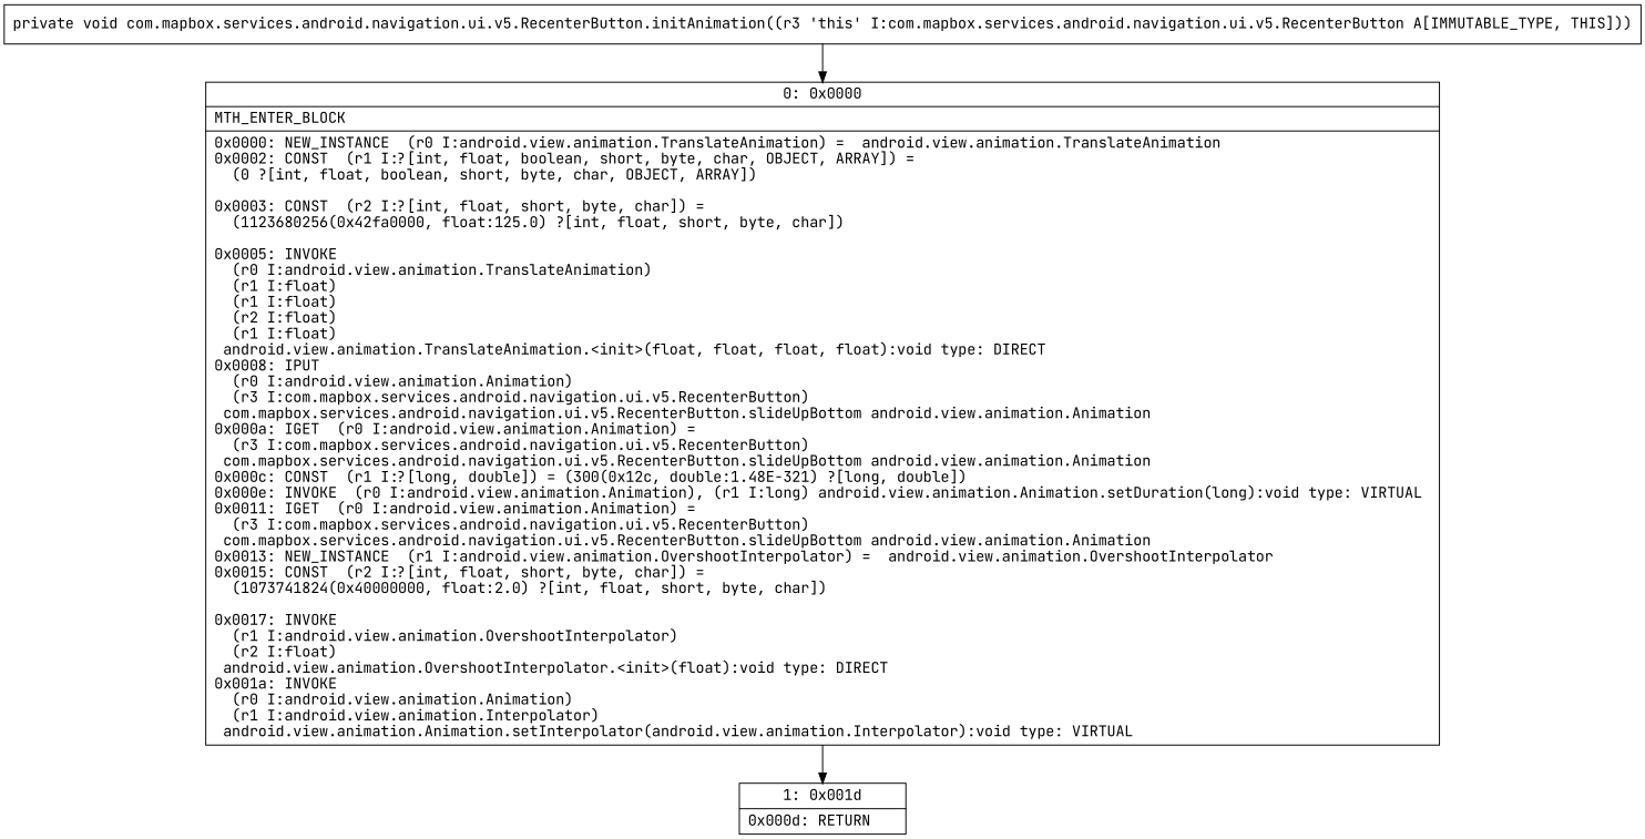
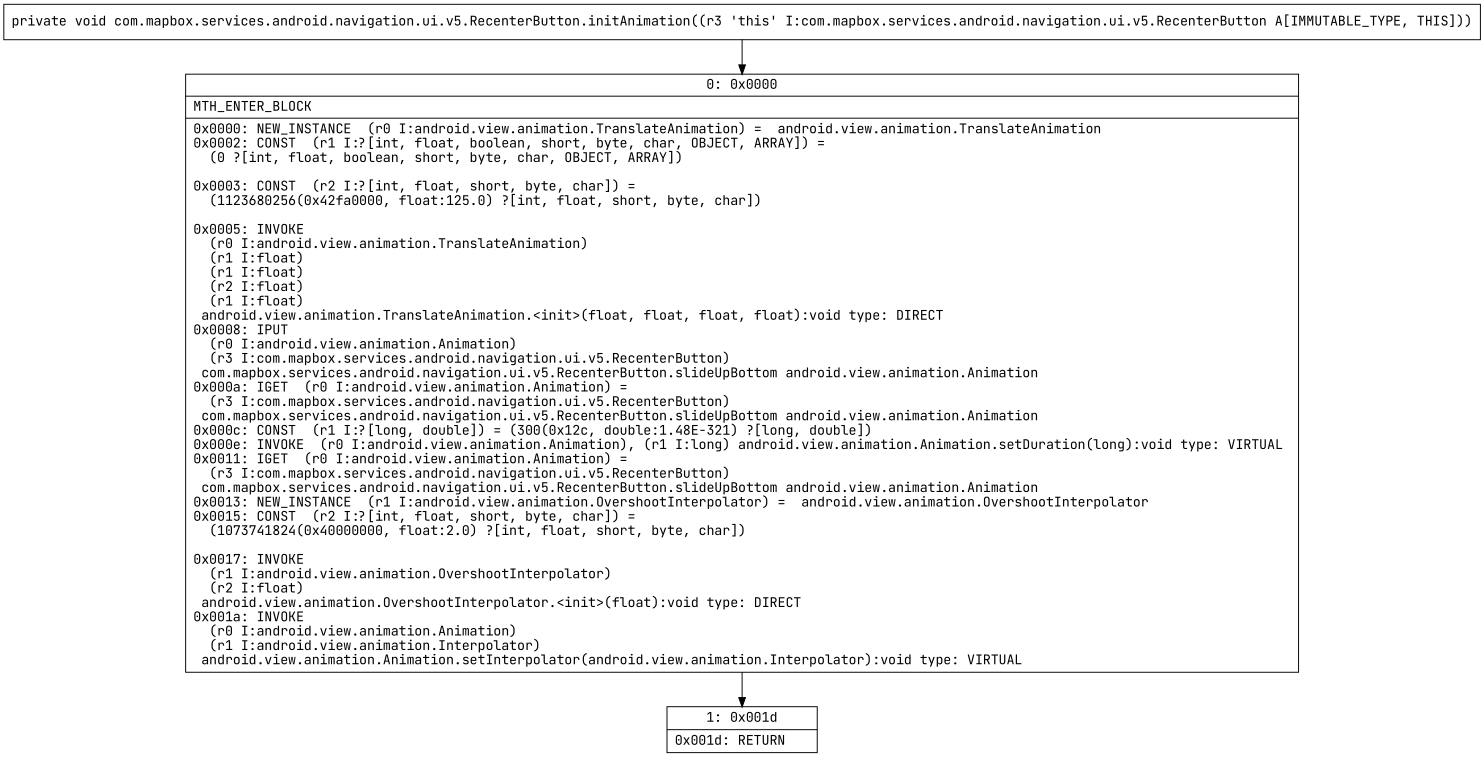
  digraph {
    fontname="JetBrains Mono"
    node [shape=record fontname="JetBrains Mono"]
    edge [fontname="JetBrains Mono"]
    n1 [label="{0\:\ 0x0000|MTH_ENTER_BLOCK\l|0x0000: NEW_INSTANCE  (r0 I:android.view.animation.TranslateAnimation) =  android.view.animation.TranslateAnimation \l0x0002: CONST  (r1 I:?[int, float, boolean, short, byte, char, OBJECT, ARRAY]) = \l  (0 ?[int, float, boolean, short, byte, char, OBJECT, ARRAY])\l \l0x0003: CONST  (r2 I:?[int, float, short, byte, char]) = \l  (1123680256(0x42fa0000, float:125.0) ?[int, float, short, byte, char])\l \l0x0005: INVOKE  \l  (r0 I:android.view.animation.TranslateAnimation)\l  (r1 I:float)\l  (r1 I:float)\l  (r2 I:float)\l  (r1 I:float)\l android.view.animation.TranslateAnimation.\<init\>(float, float, float, float):void type: DIRECT \l0x0008: IPUT  \l  (r0 I:android.view.animation.Animation)\l  (r3 I:com.mapbox.services.android.navigation.ui.v5.RecenterButton)\l com.mapbox.services.android.navigation.ui.v5.RecenterButton.slideUpBottom android.view.animation.Animation \l0x000a: IGET  (r0 I:android.view.animation.Animation) = \l  (r3 I:com.mapbox.services.android.navigation.ui.v5.RecenterButton)\l com.mapbox.services.android.navigation.ui.v5.RecenterButton.slideUpBottom android.view.animation.Animation \l0x000c: CONST  (r1 I:?[long, double]) = (300(0x12c, double:1.48E\-321) ?[long, double]) \l0x000e: INVOKE  (r0 I:android.view.animation.Animation), (r1 I:long) android.view.animation.Animation.setDuration(long):void type: VIRTUAL \l0x0011: IGET  (r0 I:android.view.animation.Animation) = \l  (r3 I:com.mapbox.services.android.navigation.ui.v5.RecenterButton)\l com.mapbox.services.android.navigation.ui.v5.RecenterButton.slideUpBottom android.view.animation.Animation \l0x0013: NEW_INSTANCE  (r1 I:android.view.animation.OvershootInterpolator) =  android.view.animation.OvershootInterpolator \l0x0015: CONST  (r2 I:?[int, float, short, byte, char]) = \l  (1073741824(0x40000000, float:2.0) ?[int, float, short, byte, char])\l \l0x0017: INVOKE  \l  (r1 I:android.view.animation.OvershootInterpolator)\l  (r2 I:float)\l android.view.animation.OvershootInterpolator.\<init\>(float):void type: DIRECT \l0x001a: INVOKE  \l  (r0 I:android.view.animation.Animation)\l  (r1 I:android.view.animation.Interpolator)\l android.view.animation.Animation.setInterpolator(android.view.animation.Interpolator):void type: VIRTUAL \l}"]
-   n2 [label="{1\:\ 0x001d|0x000d: RETURN   \l}"]
+   n2 [label="{1\:\ 0x001d|0x001d: RETURN   \l}"]
    n3 [label="{private void com.mapbox.services.android.navigation.ui.v5.RecenterButton.initAnimation((r3 'this' I:com.mapbox.services.android.navigation.ui.v5.RecenterButton A[IMMUTABLE_TYPE, THIS])) }"]
    n1 -> n2
    n3 -> n1
  }
